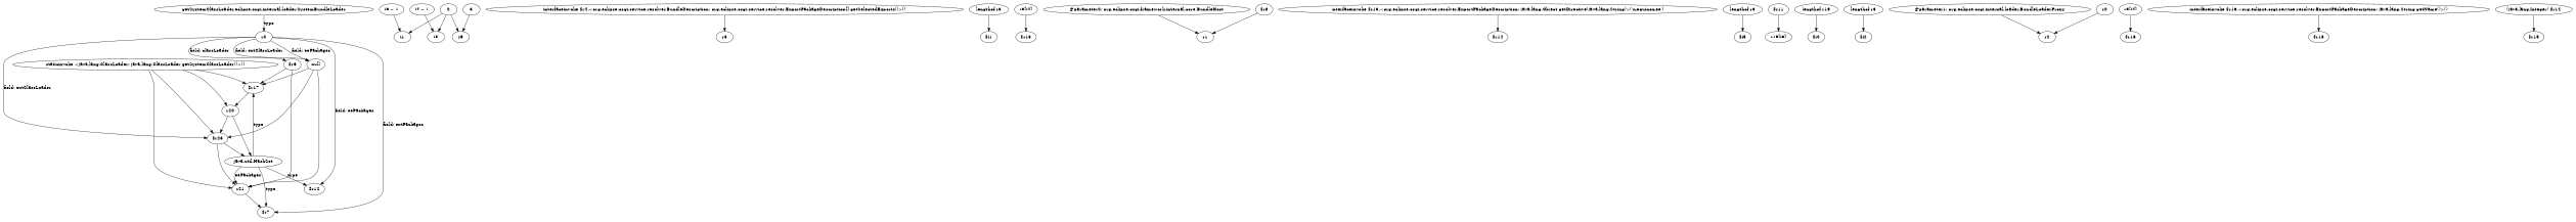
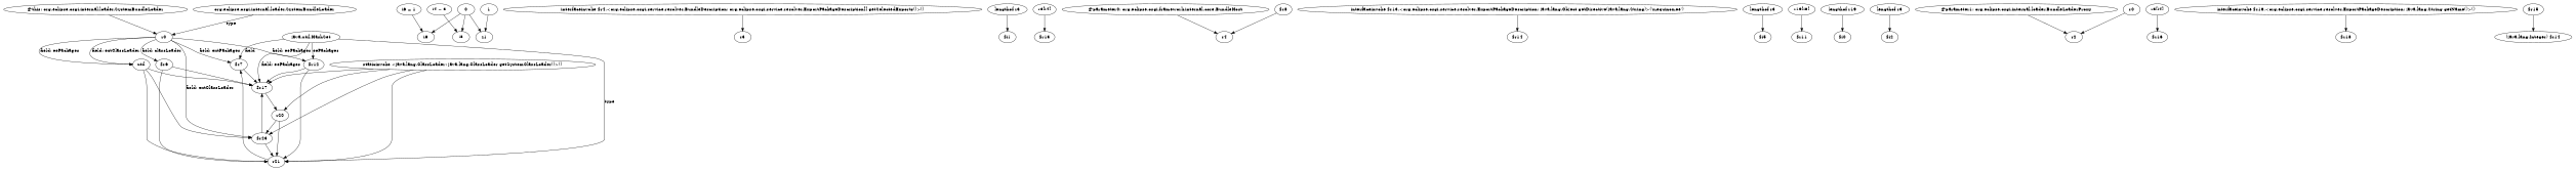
  digraph {
    n1 [label="$r7"]
    n2 [label="$r17"]
    n3 [label=r20]
    n4 [label=r21]
    n5 [label=0]
-   n6 [label=i1]
-   n7 [label=z9]
+   n6 [label=i6]
+   n7 [label=z1]
    n8 [label=i8]
    n9 [label="$r12"]
    n10 [label="$r6"]
    n11 [label="staticinvoke <java.lang.ClassLoader: java.lang.ClassLoader getSystemClassLoader()>()"]
    n12 [label="$r23"]
    n13 [label="interfaceinvoke $r4.<org.eclipse.osgi.service.resolver.BundleDescription: org.eclipse.osgi.service.resolver.ExportPackageDescription[] getSelectedExports()>()"]
    n14 [label=r3]
    n15 [label="lengthof r3"]
    n16 [label="$i1"]
    n17 [label="r3[i4]"]
    n18 [label="$r13"]
    n19 [label="@parameter0: org.eclipse.osgi.framework.internal.core.BundleHost"]
-   n20 [label=r1]
+   n20 [label=r4]
    n21 [label=r0]
-   n22 [label=null]
+   n22 [label=util]
    n23 [label="i6 + 1"]
    n24 [label="interfaceinvoke $r13.<org.eclipse.osgi.service.resolver.ExportPackageDescription: java.lang.Object getDirective(java.lang.String)>('x-equinox-ee')"]
    n25 [label="$r14"]
    n26 [label="lengthof r3"]
    n27 [label="$i5"]
    n28 [label="r19[i6]"]
    n29 [label="$r11"]
    n30 [label="java.util.HashSet"]
    n31 [label="lengthof r19"]
    n32 [label="$i0"]
    n33 [label="$r8"]
-   n35 [label=3]
+   n34 [label="@this: org.eclipse.osgi.internal.loader.SystemBundleLoader"]
+   n35 [label=1]
    n36 [label="lengthof r3"]
    n37 [label="$i2"]
    n38 [label="@parameter1: org.eclipse.osgi.internal.loader.BundleLoaderProxy"]
    n39 [label=r2]
    n40 [label="r3[i4]"]
    n41 [label="$r16"]
    n42 [label="interfaceinvoke $r16.<org.eclipse.osgi.service.resolver.ExportPackageDescription: java.lang.String getName()>()"]
    n43 [label="$r18"]
-   n44 [label="getSystemClassLoader.eclipse.osgi.internal.loader.SystemBundleLoader"]
-   n45 [label="i4 + 1"]
+   n44 [label="org.eclipse.osgi.internal.loader.SystemBundleLoader"]
+   n45 [label="i4 + 3"]
    n46 [label="(java.lang.Integer) $r14"]
    n47 [label="$r15"]
    n48 [label=r0]
+   n1 -> n2
    n2 -> n3
-   n3 -> n30
+   n3 -> n4
    n3 -> n12
    n4 -> n1
    n5 -> n6
    n5 -> n7
    n5 -> n8
+   n9 -> n2
+   n9 -> n4
    n10 -> n2
    n10 -> n4
    n11 -> n2
    n11 -> n3
    n11 -> n4
    n11 -> n12
-   n12 -> n30
+   n12 -> n2
    n12 -> n4
    n13 -> n14
    n15 -> n16
    n17 -> n18
    n19 -> n20
    n21 -> n1 [label="field: extPackages"]
    n21 -> n9 [label="field: eePackages"]
    n21 -> n10 [label="field: classLoader"]
    n21 -> n12 [label="field: extClassLoader"]
    n21 -> n22 [label="field: eePackages"]
    n21 -> n22 [label="field: extClassLoader"]
    n22 -> n2
    n22 -> n4
    n22 -> n12
    n23 -> n6
    n24 -> n25
    n26 -> n27
-   n29 -> n28
-   n30 -> n1 [label=type]
-   n30 -> n2 [label=type]
-   n30 -> n4 [label=eePackages]
-   n30 -> n9 [label=type]
+   n28 -> n29
+   n30 -> n1 [label=field]
+   n30 -> n2 [label="field: eePackages"]
+   n30 -> n4 [label=type]
+   n30 -> n9 [label=eePackages]
    n31 -> n32
    n33 -> n20
+   n34 -> n21
    n35 -> n7
    n36 -> n37
    n38 -> n39
    n40 -> n41
    n42 -> n43
    n44 -> n21 [label=type]
    n45 -> n8
-   n46 -> n47
+   n47 -> n46
    n48 -> n39
  }
